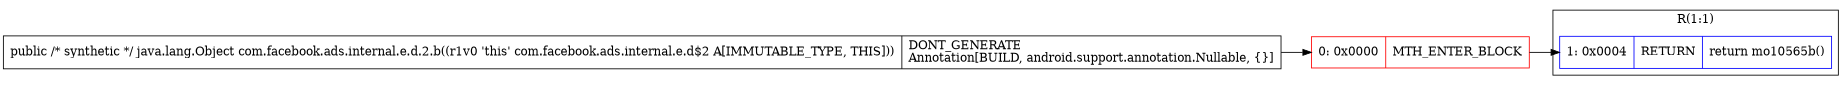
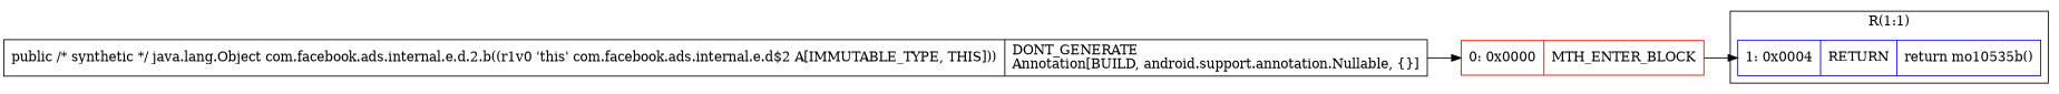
  digraph {
    rankdir=LR
    node [shape=record]
-   n1 [color=blue label="{1\:\ 0x0004|RETURN\l|return mo10565b()\l}"]
+   n1 [color=blue label="{1\:\ 0x0004|RETURN\l|return mo10535b()\l}"]
    n2 [color=red label="{0\:\ 0x0000|MTH_ENTER_BLOCK\l}"]
    n3 [label="{public \/* synthetic *\/ java.lang.Object com.facebook.ads.internal.e.d.2.b((r1v0 'this' com.facebook.ads.internal.e.d$2 A[IMMUTABLE_TYPE, THIS]))  | DONT_GENERATE\lAnnotation[BUILD, android.support.annotation.Nullable, \{\}]\l}"]
    subgraph cluster_1 {
      label="R(1:1)"
      n1
    }
    n2 -> n1
    n3 -> n2
  }
